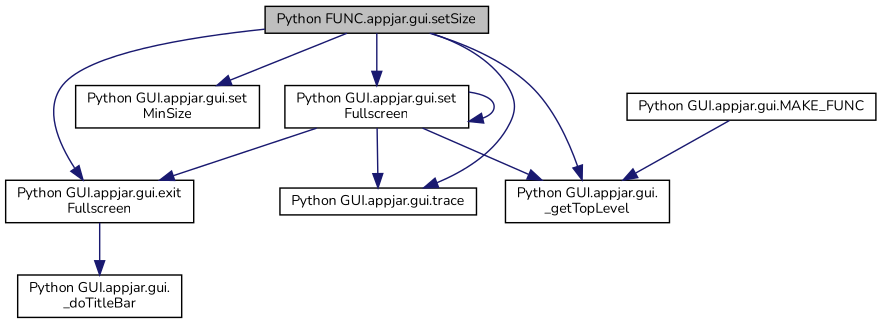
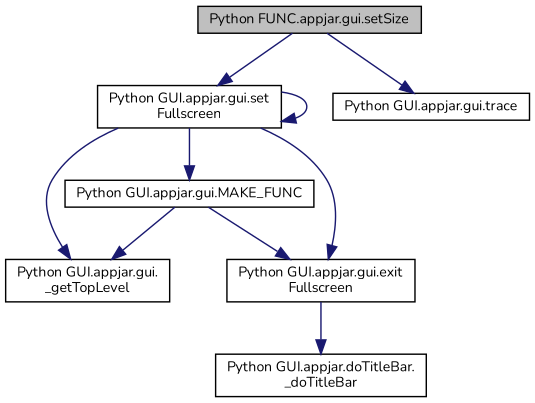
  digraph {
    fontname=Nunito
    rankdir=TB
    node [color=black fillcolor=white fontname=Nunito fontsize=10 shape=record style=filled]
    edge [color=midnightblue fontname=Nunito fontsize=10 labelfontname=Helvetica labelfontsize=10 style=solid]
    n1 [fillcolor=grey75 fontcolor=black height=0.2 label="Python FUNC.appjar.gui.setSize" width=0.4]
    n2 [height=0.2 label="Python GUI.appjar.gui.\l_getTopLevel" width=0.4]
    n3 [height=0.2 label="Python GUI.appjar.gui.set\lFullscreen" width=0.4]
    n4 [height=0.2 label="Python GUI.appjar.gui.exit\lFullscreen" width=0.4]
    n5 [height=0.2 label="Python GUI.appjar.gui.trace" width=0.4]
-   n6 [height=0.2 label="Python GUI.appjar.gui.set\lMinSize" width=0.4]
    n7 [height=0.2 label="Python GUI.appjar.gui.MAKE_FUNC" width=0.4]
-   n8 [height=0.2 label="Python GUI.appjar.gui.\l_doTitleBar" width=0.4]
-   n1 -> n2
+   n8 [height=0.2 label="Python GUI.appjar.doTitleBar.\l_doTitleBar" width=0.4]
    n1 -> n3
-   n1 -> n4
+   n7 -> n4
    n1 -> n5
-   n1 -> n6
    n3 -> n2
    n3 -> n3
    n3 -> n4
-   n3 -> n5
+   n3 -> n7
    n4 -> n8
    n7 -> n2
  }
